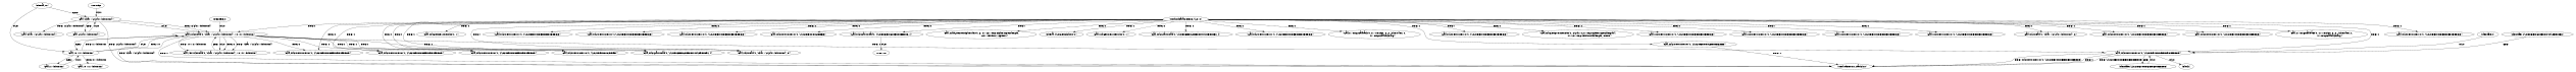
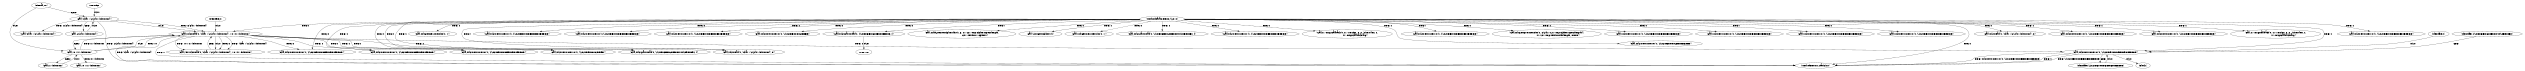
  digraph {
    n1 [label="(Call,ssl2_return_error(s, SSL2_PE_UNDEFINED_ERROR))"]
    n2 [label="(Identifier,SSL2_PE_UNDEFINED_ERROR)"]
    n3 [label="(MethodReturn,static int)"]
    n4 [label="(Block,)"]
    n5 [label="(Call,ssl2_read(s, (char *)&(p[s->init_num]), 10 - s->init_num))"]
    n6 [label="(Call,10 - s->init_num)"]
    n7 [label="(Call,ssl2_return_error(s, SSL2_PE_UNDEFINED_ERROR))"]
    n8 [label="(Call,ssl2_return_error(s, SSL2_PE_UNDEFINED_ERROR))"]
    n9 [label="(Call,ssl2_return_error(s, SSL2_PE_NO_CIPHER))"]
    n10 [label="(Call,ssl2_return_error(s, SSL2_PE_UNDEFINED_ERROR))"]
    n11 [label="(Call,i = ssl2_read(s, (char *)&(p[s->init_num]), 10 - s->init_num))"]
    n12 [label="(Call,ssl2_read(s, (char *)&(p[s->init_num]), n))"]
    n13 [label="(Call,ssl2_part_read(s, SSL_F_GET_CLIENT_MASTER_KEY, i))"]
    n14 [label="(Call,10 - s->init_num)"]
    n15 [label="(Call,s->init_num)"]
    n16 [label="(MethodParameterIn,SSL *s)"]
    n17 [label="(Call,ssl_get_new_session(s, 1))"]
    n18 [label="(Call,ssl2_part_read(s, SSL_F_GET_CLIENT_HELLO, i))"]
    n19 [label="(Call,ssl2_return_error(s, SSL2_PE_UNDEFINED_ERROR))"]
    n20 [label="(Call,ssl2_return_error(s,SSL2_PE_UNDEFINED_ERROR))"]
    n21 [label="(Call,ssl2_return_error(s, SSL2_PE_UNDEFINED_ERROR))"]
    n22 [label="(Call,ssl2_return_error(s, SSL2_PE_NO_CIPHER))"]
    n23 [label="(Call,ssl_bytes_to_cipher_list(s, p, s->s2->tmp.cipher_spec_length,\n                                      &s->session->ciphers))"]
-   n24 [label="(Literal,SSL_get_ciphers(s))"]
+   n24 [label="(Call,SSL_get_ciphers(s))"]
    n25 [label="(Call,ssl_get_new_session(s, 1))"]
    n26 [label="(Call,ssl2_part_read(s, SSL_F_GET_CLIENT_MASTER_KEY, i))"]
    n27 [label="(Call,ssl2_return_error(s, SSL2_PE_UNDEFINED_ERROR))"]
    n28 [label="(Call,s->msg_callback(0, s->version, 0, p, (size_t)len, s,\n                        s->msg_callback_arg))"]
    n29 [label="(Call,ssl2_return_error(s, SSL2_PE_UNDEFINED_ERROR))"]
    n30 [label="(Call,ssl_get_prev_session(s, &(p[s->s2->tmp.cipher_spec_length]),\n                                 s->s2->tmp.session_id_length, NULL))"]
    n31 [label="(Call,ssl2_return_error(s, SSL2_PE_UNDEFINED_ERROR))"]
    n32 [label="(Call,ssl2_return_error(s, SSL2_PE_UNDEFINED_ERROR))"]
    n33 [label="(Call,ssl2_return_error(s, SSL2_PE_UNDEFINED_ERROR))"]
    n34 [label="(Call,ssl2_return_error(s, SSL2_PE_UNDEFINED_ERROR))"]
    n35 [label="(Call,ssl2_read(s, (char *)&(p[s->init_num]), n))"]
    n36 [label="(Call,ssl2_return_error(s, SSL2_PE_UNDEFINED_ERROR))"]
    n37 [label="(Call,ssl2_return_error(s, SSL2_PE_UNDEFINED_ERROR))"]
    n38 [label="(Call,s->msg_callback(0, s->version, 0, p, (size_t)len, s,\n                        s->msg_callback_arg))"]
    n39 [label="(Call,ssl2_return_error(s, SSL2_PE_NO_CERTIFICATE))"]
    n40 [label="(Call,ssl2_return_error(s, SSL2_PE_UNDEFINED_ERROR))"]
    1000118
    n42 [label="(Call,(char *)&(p[s->init_num]))"]
    n43 [label="(Call,&(p[s->init_num]))"]
    n44 [label="(Call,(char *)&(p[s->init_num]))"]
    n45 [label="(Literal,10)"]
    n46 [label="(Identifier,s)"]
    n47 [label="(Identifier,SSL_F_GET_CLIENT_MASTER_KEY)"]
    n48 [label="(Identifier,s)"]
    1000152
    n1 -> n2 [label="CFG: "]
    n1 -> n3 [label="DDG: ssl2_return_error(s, SSL2_PE_UNDEFINED_ERROR)"]
    n1 -> n3 [label="DDG: s"]
    n1 -> n3 [label="DDG: SSL2_PE_UNDEFINED_ERROR"]
    n1 -> n4 [label="AST: "]
    n2 -> n1 [label="AST: "]
    n5 -> n1 [label="DDG: s"]
    n5 -> n3 [label="DDG: (char *)&(p[s->init_num])"]
    n5 -> n3 [label="DDG: s"]
    n5 -> n6 [label="CFG: "]
    n5 -> n7 [label="DDG: s"]
    n5 -> n8 [label="DDG: s"]
    n5 -> n9 [label="DDG: s"]
    n5 -> n10 [label="DDG: s"]
    n5 -> n11 [label="AST: "]
    n5 -> n11 [label="DDG: s"]
    n5 -> n11 [label="DDG: (char *)&(p[s->init_num])"]
    n5 -> n11 [label="DDG: 10 - s->init_num"]
    n5 -> n12 [label="DDG: s"]
    n5 -> n13 [label="DDG: s"]
    n6 -> n5 [label="AST: "]
    n6 -> n5 [label="DDG: 10"]
    n6 -> n5 [label="DDG: s->init_num"]
    n6 -> n14 [label="DDG: s->init_num"]
    n6 -> n15 [label="CFG: "]
    n11 -> n5 [label="CFG: "]
    n15 -> n6 [label="AST: "]
    n16 -> n1 [label="DDG: s"]
-   n39 -> n3 [label="DDG: s"]
+   n16 -> n3 [label="DDG: s"]
    n16 -> n5 [label="DDG: s"]
    n16 -> n7 [label="DDG: s"]
    n16 -> n8 [label="DDG: s"]
    n16 -> n9 [label="DDG: s"]
    n16 -> n10 [label="DDG: s"]
    n16 -> n12 [label="DDG: s"]
    n16 -> n13 [label="DDG: s"]
    n16 -> n17 [label="DDG: s"]
    n16 -> n18 [label="DDG: s"]
    n16 -> n19 [label="DDG: s"]
    n16 -> n20 [label="DDG: s"]
    n16 -> n21 [label="DDG: s"]
    n16 -> n22 [label="DDG: s"]
    n16 -> n23 [label="DDG: s"]
    n16 -> n24 [label="DDG: s"]
    n16 -> n25 [label="DDG: s"]
    n16 -> n26 [label="DDG: s"]
    n16 -> n27 [label="DDG: s"]
    n16 -> n28 [label="DDG: s"]
    n16 -> n29 [label="DDG: s"]
    n16 -> n30 [label="DDG: s"]
    n16 -> n31 [label="DDG: s"]
    n16 -> n32 [label="DDG: s"]
    n16 -> n33 [label="DDG: s"]
    n16 -> n34 [label="DDG: s"]
    n16 -> n35 [label="DDG: s"]
    n16 -> n36 [label="DDG: s"]
    n16 -> n37 [label="DDG: s"]
    n16 -> n38 [label="DDG: s"]
    n16 -> n39 [label="DDG: s"]
    n16 -> n40 [label="DDG: s"]
    n18 -> 1000118 [label="AST: "]
    n42 -> n3 [label="DDG: &(p[s->init_num])"]
    n42 -> n5 [label="AST: "]
    n42 -> n5 [label="DDG: &(p[s->init_num])"]
    n42 -> n43 [label="CFG: "]
    n42 -> n44 [label="DDG: &(p[s->init_num])"]
    n43 -> n42 [label="AST: "]
    n45 -> n6 [label="AST: "]
    n45 -> n42 [label="CFG: "]
    n46 -> n1 [label="AST: "]
    n47 -> n1 [label="CFG: "]
    n48 -> n5 [label="AST: "]
    1000152 -> n42 [label="AST: "]
  }
